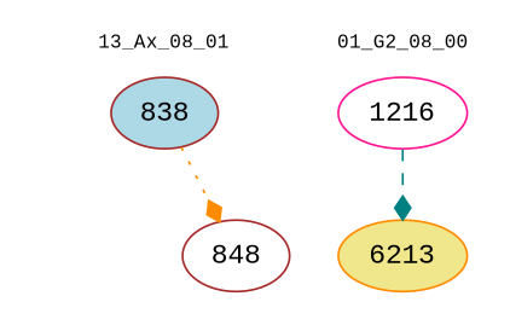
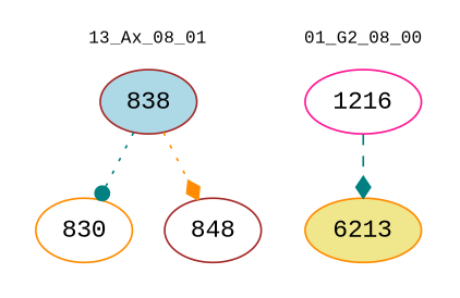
  digraph {
    fontname="Liberation Mono"
    node [color=brown fillcolor=white fontname="Liberation Mono" style=filled]
    edge [arrowhead=diamond color=teal fontname="Liberation Mono" style=dotted]
    n1 [fillcolor=lightblue label=838]
+   n2 [color=darkorange label=830]
    n3 [label=848]
    n4 [color=deeppink label=1216]
    n5 [color=darkorange fillcolor=khaki label=6213]
    subgraph cluster_1 {
      color=white
      fontsize=10
      label="13_Ax_08_01"
      n1
+     n2
      n3
    }
    subgraph cluster_2 {
      color=white
      fontsize=10
      label="01_G2_08_00"
      n4
      n5
    }
+   n1 -> n2 [arrowhead=dot]
    n1 -> n3 [color=darkorange]
    n4 -> n5 [style=dashed]
  }
